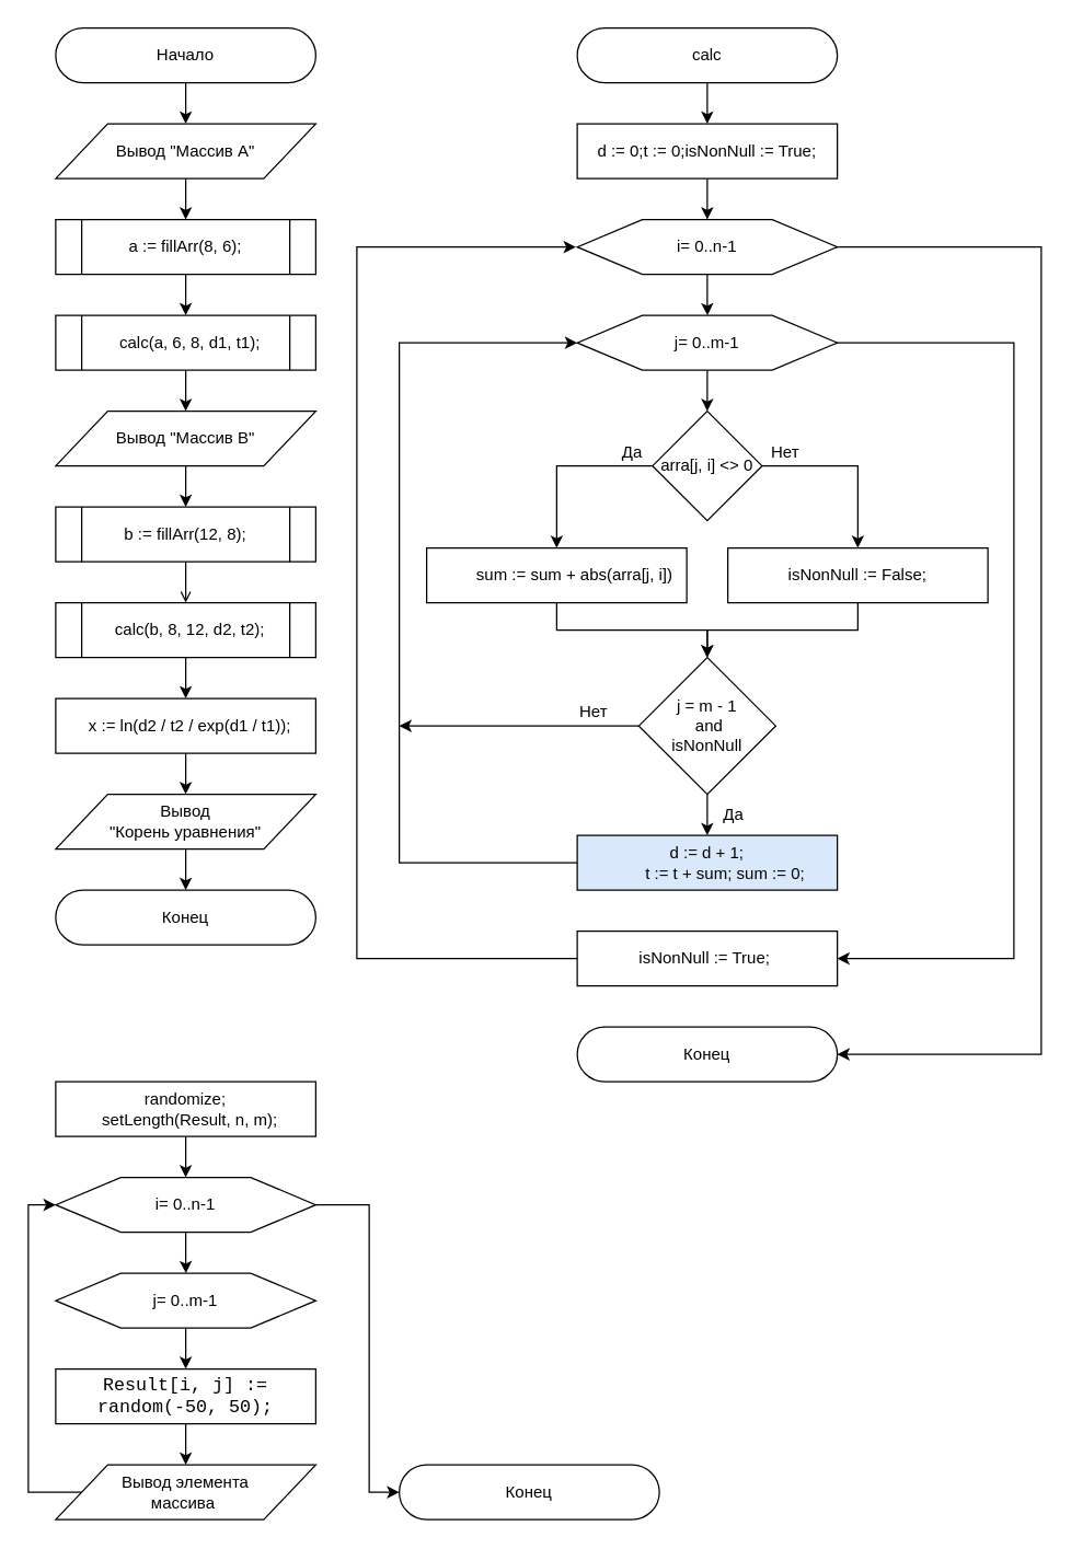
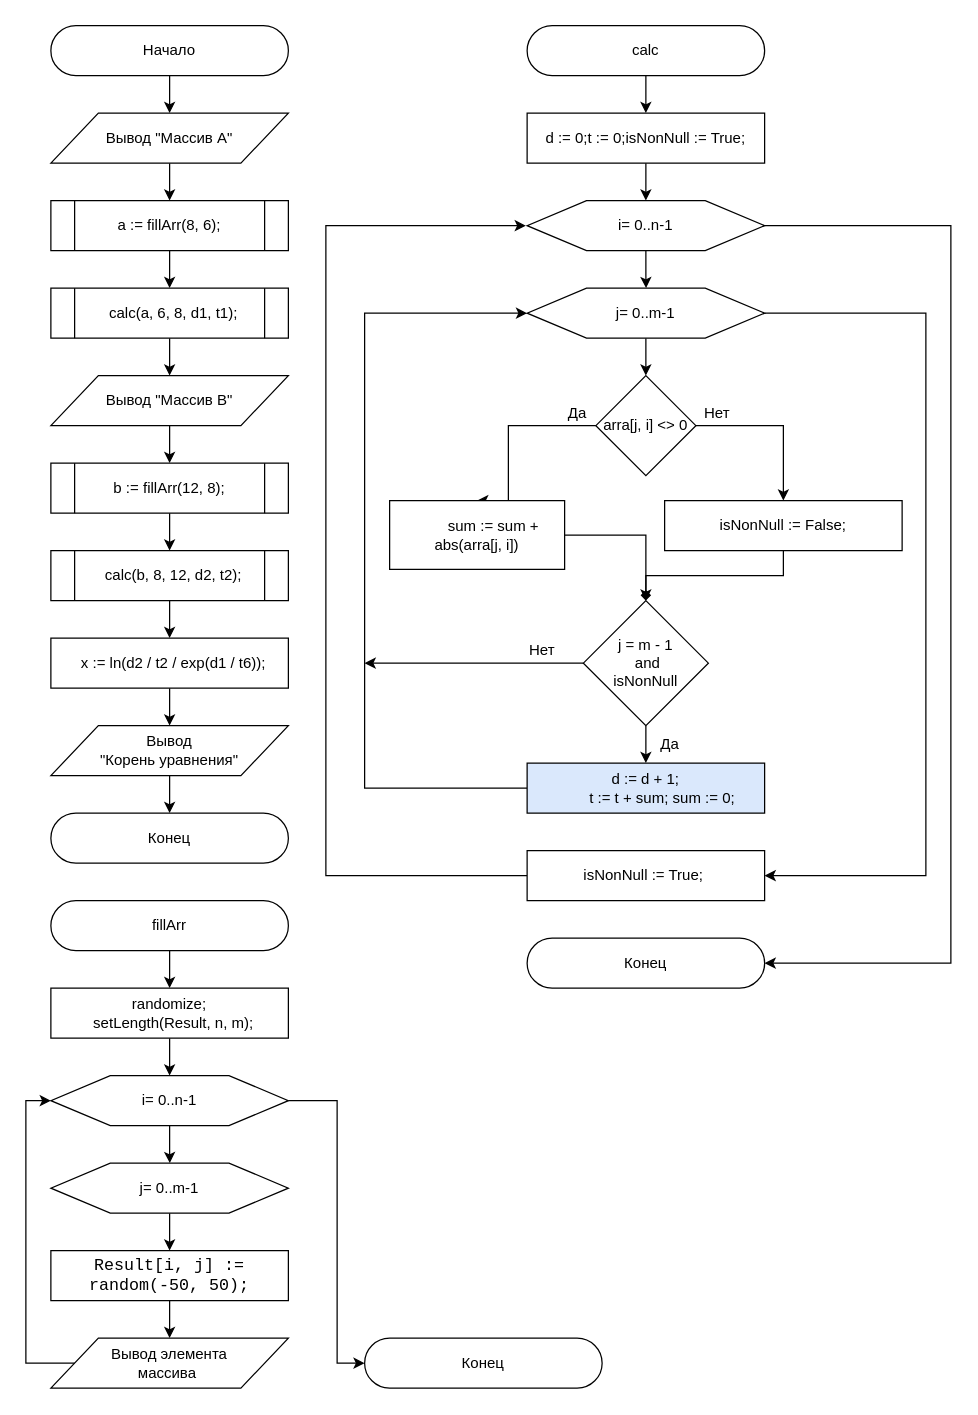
  <mxCell id="0" />
  <mxCell id="1" parent="0" />
  <mxCell id="2" style="edgeStyle=orthogonalEdgeStyle;rounded=0;orthogonalLoop=1;jettySize=auto;html=1;entryX=0.5;entryY=0;entryDx=0;entryDy=0;" edge="1" parent="1" source="3" target="5"><mxGeometry relative="1" as="geometry" /></mxCell>
  <mxCell id="3" value="Начало" style="rounded=1;whiteSpace=wrap;html=1;arcSize=50;" vertex="1" parent="1"><mxGeometry x="40" y="20" width="190" height="40" as="geometry" /></mxCell>
  <mxCell id="4" style="edgeStyle=orthogonalEdgeStyle;rounded=0;orthogonalLoop=1;jettySize=auto;html=1;entryX=0.5;entryY=0;entryDx=0;entryDy=0;" edge="1" parent="1" source="5" target="9"><mxGeometry relative="1" as="geometry" /></mxCell>
  <mxCell id="5" value="Вывод &quot;Массив A&quot;" style="shape=parallelogram;perimeter=parallelogramPerimeter;whiteSpace=wrap;html=1;" vertex="1" parent="1"><mxGeometry x="40" y="90" width="190" height="40" as="geometry" /></mxCell>
  <mxCell id="6" style="edgeStyle=orthogonalEdgeStyle;rounded=0;orthogonalLoop=1;jettySize=auto;html=1;entryX=0.5;entryY=0;entryDx=0;entryDy=0;" edge="1" parent="1" source="7" target="19"><mxGeometry relative="1" as="geometry" /></mxCell>
- <mxCell id="7" value="&lt;div&gt;&amp;nbsp; x := ln(d2 / t2 / exp(d1 / t1));&lt;/div&gt;" style="rounded=0;whiteSpace=wrap;html=1;" vertex="1" parent="1"><mxGeometry x="40" y="510" width="190" height="40" as="geometry" /></mxCell>
+ <mxCell id="7" value="&lt;div&gt;&amp;nbsp; x := ln(d2 / t2 / exp(d1 / t6));&lt;/div&gt;" style="rounded=0;whiteSpace=wrap;html=1;" vertex="1" parent="1"><mxGeometry x="40" y="510" width="190" height="40" as="geometry" /></mxCell>
  <mxCell id="8" style="edgeStyle=orthogonalEdgeStyle;rounded=0;orthogonalLoop=1;jettySize=auto;html=1;" edge="1" parent="1" source="9" target="11"><mxGeometry relative="1" as="geometry" /></mxCell>
  <mxCell id="9" value="a := fillArr(8, 6);" style="shape=process;whiteSpace=wrap;html=1;backgroundOutline=1;" vertex="1" parent="1"><mxGeometry x="40" y="160" width="190" height="40" as="geometry" /></mxCell>
  <mxCell id="10" style="edgeStyle=orthogonalEdgeStyle;rounded=0;orthogonalLoop=1;jettySize=auto;html=1;entryX=0.5;entryY=0;entryDx=0;entryDy=0;" edge="1" parent="1" source="11" target="13"><mxGeometry relative="1" as="geometry" /></mxCell>
  <mxCell id="11" value="&lt;div&gt;&amp;nbsp; calc(a, 6, 8, d1, t1);&lt;/div&gt;" style="shape=process;whiteSpace=wrap;html=1;backgroundOutline=1;" vertex="1" parent="1"><mxGeometry x="40" y="230" width="190" height="40" as="geometry" /></mxCell>
  <mxCell id="12" style="edgeStyle=orthogonalEdgeStyle;rounded=0;orthogonalLoop=1;jettySize=auto;html=1;" edge="1" parent="1" source="13" target="15"><mxGeometry relative="1" as="geometry" /></mxCell>
  <mxCell id="13" value="Вывод &quot;Массив B&quot;" style="shape=parallelogram;perimeter=parallelogramPerimeter;whiteSpace=wrap;html=1;" vertex="1" parent="1"><mxGeometry x="40" y="300" width="190" height="40" as="geometry" /></mxCell>
- <mxCell id="14" style="edgeStyle=orthogonalEdgeStyle;rounded=0;orthogonalLoop=1;jettySize=auto;html=1;endArrow=open;" edge="1" parent="1" source="15" target="17"><mxGeometry relative="1" as="geometry" /></mxCell>
+ <mxCell id="14" style="edgeStyle=orthogonalEdgeStyle;rounded=0;orthogonalLoop=1;jettySize=auto;html=1;" edge="1" parent="1" source="15" target="17"><mxGeometry relative="1" as="geometry" /></mxCell>
  <mxCell id="15" value="b := fillArr(12, 8);" style="shape=process;whiteSpace=wrap;html=1;backgroundOutline=1;" vertex="1" parent="1"><mxGeometry x="40" y="370" width="190" height="40" as="geometry" /></mxCell>
  <mxCell id="16" style="edgeStyle=orthogonalEdgeStyle;rounded=0;orthogonalLoop=1;jettySize=auto;html=1;" edge="1" parent="1" source="17" target="7"><mxGeometry relative="1" as="geometry" /></mxCell>
  <mxCell id="17" value="&lt;div&gt;&amp;nbsp; calc(b, 8, 12, d2, t2);&lt;/div&gt;" style="shape=process;whiteSpace=wrap;html=1;backgroundOutline=1;" vertex="1" parent="1"><mxGeometry x="40" y="440" width="190" height="40" as="geometry" /></mxCell>
  <mxCell id="18" style="edgeStyle=orthogonalEdgeStyle;rounded=0;orthogonalLoop=1;jettySize=auto;html=1;entryX=0.5;entryY=0;entryDx=0;entryDy=0;" edge="1" parent="1" source="19" target="20"><mxGeometry relative="1" as="geometry" /></mxCell>
  <mxCell id="19" value="Вывод &lt;br&gt;&quot;Корень уравнения&quot;" style="shape=parallelogram;perimeter=parallelogramPerimeter;whiteSpace=wrap;html=1;" vertex="1" parent="1"><mxGeometry x="40" y="580" width="190" height="40" as="geometry" /></mxCell>
  <mxCell id="20" value="Конец" style="rounded=1;whiteSpace=wrap;html=1;arcSize=50;" vertex="1" parent="1"><mxGeometry x="40" y="650" width="190" height="40" as="geometry" /></mxCell>
  <mxCell id="21" style="edgeStyle=orthogonalEdgeStyle;rounded=0;orthogonalLoop=1;jettySize=auto;html=1;" edge="1" parent="1" source="22" target="24"><mxGeometry relative="1" as="geometry" /></mxCell>
  <mxCell id="22" value="calc" style="rounded=1;whiteSpace=wrap;html=1;arcSize=50;" vertex="1" parent="1"><mxGeometry x="421" y="20" width="190" height="40" as="geometry" /></mxCell>
  <mxCell id="23" style="edgeStyle=orthogonalEdgeStyle;rounded=0;orthogonalLoop=1;jettySize=auto;html=1;" edge="1" parent="1" source="24" target="27"><mxGeometry relative="1" as="geometry" /></mxCell>
  <mxCell id="24" value="d := 0;t := 0;isNonNull := True;" style="rounded=0;whiteSpace=wrap;html=1;" vertex="1" parent="1"><mxGeometry x="421" y="90" width="190" height="40" as="geometry" /></mxCell>
  <mxCell id="25" style="edgeStyle=orthogonalEdgeStyle;rounded=0;orthogonalLoop=1;jettySize=auto;html=1;" edge="1" parent="1" source="27"><mxGeometry relative="1" as="geometry"><mxPoint x="516.167" y="230" as="targetPoint" /></mxGeometry></mxCell>
  <mxCell id="26" style="edgeStyle=orthogonalEdgeStyle;rounded=0;orthogonalLoop=1;jettySize=auto;html=1;entryX=1;entryY=0.5;entryDx=0;entryDy=0;" edge="1" parent="1" source="27" target="31"><mxGeometry relative="1" as="geometry"><mxPoint x="670" y="766" as="targetPoint" /><Array as="points"><mxPoint x="760" y="180" /><mxPoint x="760" y="770" /></Array></mxGeometry></mxCell>
  <mxCell id="27" value="i= 0..n-1" style="shape=hexagon;perimeter=hexagonPerimeter2;whiteSpace=wrap;html=1;" vertex="1" parent="1"><mxGeometry x="421" y="160" width="190" height="40" as="geometry" /></mxCell>
  <mxCell id="28" style="edgeStyle=orthogonalEdgeStyle;rounded=0;orthogonalLoop=1;jettySize=auto;html=1;" edge="1" parent="1" source="30" target="48"><mxGeometry relative="1" as="geometry" /></mxCell>
  <mxCell id="29" style="edgeStyle=orthogonalEdgeStyle;rounded=0;orthogonalLoop=1;jettySize=auto;html=1;" edge="1" parent="1" source="30" target="63"><mxGeometry relative="1" as="geometry"><Array as="points"><mxPoint x="740" y="250" /><mxPoint x="740" y="700" /></Array></mxGeometry></mxCell>
  <mxCell id="30" value="j= 0..m-1" style="shape=hexagon;perimeter=hexagonPerimeter2;whiteSpace=wrap;html=1;" vertex="1" parent="1"><mxGeometry x="421" y="230" width="190" height="40" as="geometry" /></mxCell>
  <mxCell id="31" value="Конец" style="rounded=1;whiteSpace=wrap;html=1;arcSize=50;" vertex="1" parent="1"><mxGeometry x="421" y="750" width="190" height="40" as="geometry" /></mxCell>
+ <mxCell id="32" style="edgeStyle=orthogonalEdgeStyle;rounded=0;orthogonalLoop=1;jettySize=auto;html=1;" edge="1" source="33" target="35" parent="1"><mxGeometry relative="1" as="geometry" /></mxCell>
+ <mxCell id="33" value="fillArr" style="rounded=1;whiteSpace=wrap;html=1;arcSize=50;" vertex="1" parent="1"><mxGeometry x="40" y="720" width="190" height="40" as="geometry" /></mxCell>
  <mxCell id="34" style="edgeStyle=orthogonalEdgeStyle;rounded=0;orthogonalLoop=1;jettySize=auto;html=1;" edge="1" source="35" target="38" parent="1"><mxGeometry relative="1" as="geometry" /></mxCell>
  <mxCell id="35" value="&lt;div&gt;randomize;&lt;/div&gt;&lt;div&gt;&amp;nbsp; setLength(Result, n, m);&lt;/div&gt;" style="rounded=0;whiteSpace=wrap;html=1;" vertex="1" parent="1"><mxGeometry x="40" y="790" width="190" height="40" as="geometry" /></mxCell>
  <mxCell id="36" style="edgeStyle=orthogonalEdgeStyle;rounded=0;orthogonalLoop=1;jettySize=auto;html=1;" edge="1" source="38" parent="1"><mxGeometry relative="1" as="geometry"><mxPoint x="135.167" y="930" as="targetPoint" /></mxGeometry></mxCell>
  <mxCell id="37" style="edgeStyle=orthogonalEdgeStyle;rounded=0;orthogonalLoop=1;jettySize=auto;html=1;" edge="1" source="38" target="45" parent="1"><mxGeometry relative="1" as="geometry"><Array as="points"><mxPoint x="269" y="880" /><mxPoint x="269" y="1090" /></Array></mxGeometry></mxCell>
  <mxCell id="38" value="i= 0..n-1" style="shape=hexagon;perimeter=hexagonPerimeter2;whiteSpace=wrap;html=1;" vertex="1" parent="1"><mxGeometry x="40" y="860" width="190" height="40" as="geometry" /></mxCell>
  <mxCell id="39" style="edgeStyle=orthogonalEdgeStyle;rounded=0;orthogonalLoop=1;jettySize=auto;html=1;" edge="1" source="40" target="42" parent="1"><mxGeometry relative="1" as="geometry" /></mxCell>
  <mxCell id="40" value="j= 0..m-1" style="shape=hexagon;perimeter=hexagonPerimeter2;whiteSpace=wrap;html=1;" vertex="1" parent="1"><mxGeometry x="40" y="930" width="190" height="40" as="geometry" /></mxCell>
  <mxCell id="41" style="edgeStyle=orthogonalEdgeStyle;rounded=0;orthogonalLoop=1;jettySize=auto;html=1;" edge="1" source="42" target="44" parent="1"><mxGeometry relative="1" as="geometry" /></mxCell>
  <mxCell id="42" value="&lt;font face=&quot;courier new&quot;&gt;&lt;span style=&quot;font-size: 13.333px&quot;&gt;Result[i, j] := random(-50, 50);&lt;/span&gt;&lt;/font&gt;" style="rounded=0;whiteSpace=wrap;html=1;" vertex="1" parent="1"><mxGeometry x="40" y="1000" width="190" height="40" as="geometry" /></mxCell>
  <mxCell id="43" style="edgeStyle=orthogonalEdgeStyle;rounded=0;orthogonalLoop=1;jettySize=auto;html=1;entryX=0;entryY=0.5;entryDx=0;entryDy=0;" edge="1" parent="1" source="44" target="38"><mxGeometry relative="1" as="geometry"><Array as="points"><mxPoint x="20" y="1090" /><mxPoint x="20" y="880" /></Array></mxGeometry></mxCell>
  <mxCell id="44" value="Вывод элемента &lt;br&gt;массива&amp;nbsp;" style="shape=parallelogram;perimeter=parallelogramPerimeter;whiteSpace=wrap;html=1;" vertex="1" parent="1"><mxGeometry x="40" y="1070" width="190" height="40" as="geometry" /></mxCell>
  <mxCell id="45" value="Конец" style="rounded=1;whiteSpace=wrap;html=1;arcSize=50;" vertex="1" parent="1"><mxGeometry x="291" y="1070" width="190" height="40" as="geometry" /></mxCell>
  <mxCell id="46" style="edgeStyle=orthogonalEdgeStyle;rounded=0;orthogonalLoop=1;jettySize=auto;html=1;entryX=0.5;entryY=0;entryDx=0;entryDy=0;" edge="1" parent="1" source="48" target="52"><mxGeometry relative="1" as="geometry"><Array as="points"><mxPoint x="626" y="340" /></Array></mxGeometry></mxCell>
  <mxCell id="47" style="edgeStyle=orthogonalEdgeStyle;rounded=0;orthogonalLoop=1;jettySize=auto;html=1;entryX=0.5;entryY=0;entryDx=0;entryDy=0;" edge="1" parent="1" source="48" target="50"><mxGeometry relative="1" as="geometry"><Array as="points"><mxPoint x="406" y="340" /></Array></mxGeometry></mxCell>
  <mxCell id="48" value="arra[j, i] &amp;lt;&amp;gt; 0" style="rhombus;whiteSpace=wrap;html=1;" vertex="1" parent="1"><mxGeometry x="476" y="300" width="80" height="80" as="geometry" /></mxCell>
  <mxCell id="49" style="edgeStyle=orthogonalEdgeStyle;rounded=0;orthogonalLoop=1;jettySize=auto;html=1;entryX=0.5;entryY=0;entryDx=0;entryDy=0;" edge="1" parent="1" source="50" target="57"><mxGeometry relative="1" as="geometry" /></mxCell>
- <mxCell id="50" value="&lt;div&gt;&amp;nbsp; &amp;nbsp; &amp;nbsp; &amp;nbsp; sum := sum + abs(arra[j, i])&lt;/div&gt;" style="rounded=0;whiteSpace=wrap;html=1;" vertex="1" parent="1"><mxGeometry x="311" y="400" width="190" height="40" as="geometry" /></mxCell>
- <mxCell id="51" style="edgeStyle=orthogonalEdgeStyle;rounded=0;orthogonalLoop=1;jettySize=auto;html=1;entryX=0.5;entryY=0;entryDx=0;entryDy=0;" edge="1" parent="1" source="52" target="57"><mxGeometry relative="1" as="geometry" /></mxCell>
+ <mxCell id="50" value="&lt;div&gt;&amp;nbsp; &amp;nbsp; &amp;nbsp; &amp;nbsp; sum := sum + abs(arra[j, i])&lt;/div&gt;" style="rounded=0;whiteSpace=wrap;html=1;" vertex="1" parent="1"><mxGeometry x="311" y="400" width="140" height="55" as="geometry" /></mxCell>
+ <mxCell id="51" style="edgeStyle=orthogonalEdgeStyle;rounded=0;orthogonalLoop=1;jettySize=auto;html=1;entryX=0.5;entryY=0;entryDx=0;entryDy=0;endArrow=diamond;" edge="1" parent="1" source="52" target="57"><mxGeometry relative="1" as="geometry" /></mxCell>
  <mxCell id="52" value="&lt;div&gt;isNonNull := False;&lt;/div&gt;" style="rounded=0;whiteSpace=wrap;html=1;" vertex="1" parent="1"><mxGeometry x="531" y="400" width="190" height="40" as="geometry" /></mxCell>
  <mxCell id="53" value="Да" style="text;html=1;resizable=0;points=[];autosize=1;align=left;verticalAlign=top;spacingTop=-4;" vertex="1" parent="1"><mxGeometry x="452" y="320" width="30" height="20" as="geometry" /></mxCell>
  <mxCell id="54" value="Нет&lt;br&gt;" style="text;html=1;resizable=0;points=[];autosize=1;align=left;verticalAlign=top;spacingTop=-4;" vertex="1" parent="1"><mxGeometry x="561" y="320" width="40" height="20" as="geometry" /></mxCell>
  <mxCell id="55" style="edgeStyle=orthogonalEdgeStyle;rounded=0;orthogonalLoop=1;jettySize=auto;html=1;entryX=0.5;entryY=0;entryDx=0;entryDy=0;" edge="1" parent="1" source="57" target="59"><mxGeometry relative="1" as="geometry" /></mxCell>
  <mxCell id="56" style="edgeStyle=orthogonalEdgeStyle;rounded=0;orthogonalLoop=1;jettySize=auto;html=1;" edge="1" parent="1" source="57"><mxGeometry relative="1" as="geometry"><mxPoint x="291" y="530" as="targetPoint" /></mxGeometry></mxCell>
  <mxCell id="57" value="j = m - 1&lt;br&gt;&amp;nbsp;and&lt;br&gt;isNonNull" style="rhombus;whiteSpace=wrap;html=1;" vertex="1" parent="1"><mxGeometry x="466" y="480" width="100" height="100" as="geometry" /></mxCell>
  <mxCell id="58" style="edgeStyle=orthogonalEdgeStyle;rounded=0;orthogonalLoop=1;jettySize=auto;html=1;entryX=0;entryY=0.5;entryDx=0;entryDy=0;" edge="1" parent="1" source="59" target="30"><mxGeometry relative="1" as="geometry"><mxPoint x="291" y="330" as="targetPoint" /><Array as="points"><mxPoint x="291" y="630" /><mxPoint x="291" y="250" /></Array></mxGeometry></mxCell>
  <mxCell id="59" value="&lt;div&gt;d := d + 1;&lt;/div&gt;&lt;div&gt;&amp;nbsp; &amp;nbsp; &amp;nbsp; &amp;nbsp; t := t + sum;&lt;span&gt;&amp;nbsp;sum := 0;&lt;/span&gt;&lt;/div&gt;" style="rounded=0;whiteSpace=wrap;html=1;fillColor=#dae8fc;" vertex="1" parent="1"><mxGeometry x="421" y="610" width="190" height="40" as="geometry" /></mxCell>
  <mxCell id="60" value="Да&lt;br&gt;" style="text;html=1;resizable=0;points=[];autosize=1;align=left;verticalAlign=top;spacingTop=-4;" vertex="1" parent="1"><mxGeometry x="526" y="585" width="30" height="20" as="geometry" /></mxCell>
  <mxCell id="61" value="Нет" style="text;html=1;resizable=0;points=[];autosize=1;align=left;verticalAlign=top;spacingTop=-4;" vertex="1" parent="1"><mxGeometry x="421" y="510" width="40" height="20" as="geometry" /></mxCell>
  <mxCell id="62" style="edgeStyle=orthogonalEdgeStyle;rounded=0;orthogonalLoop=1;jettySize=auto;html=1;" edge="1" parent="1" source="63"><mxGeometry relative="1" as="geometry"><mxPoint x="420" y="180" as="targetPoint" /><Array as="points"><mxPoint x="260" y="700" /><mxPoint x="260" y="180" /></Array></mxGeometry></mxCell>
  <mxCell id="63" value="isNonNull := True;&amp;nbsp;" style="rounded=0;whiteSpace=wrap;html=1;" vertex="1" parent="1"><mxGeometry x="421" y="680" width="190" height="40" as="geometry" /></mxCell>
